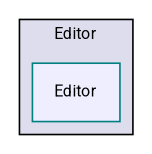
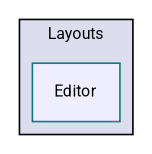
  digraph {
    compound=true
    rankdir=LR
    fontname=Roboto
    n1 [fillcolor="#eeeeff" fontname=Roboto fontsize=10 label=Editor pencolor=black shape=box style=filled color=teal]
    subgraph cluster_1 {
      bgcolor="#ddddee"
      fontsize=10
-     label=Editor
+     label=Layouts
      pencolor=black
      n1
    }
  }
